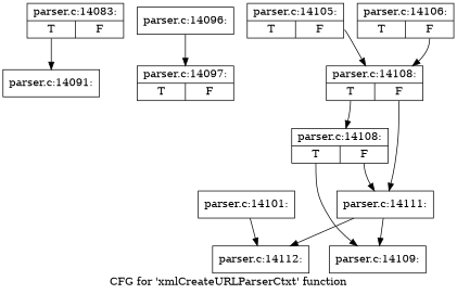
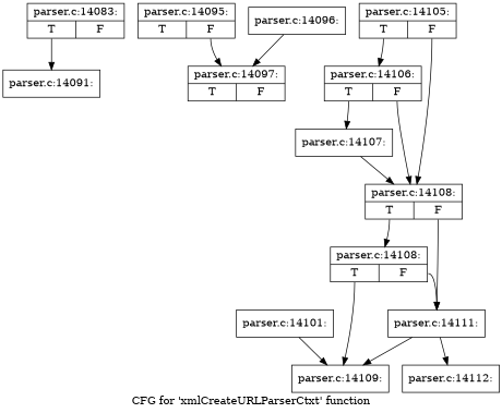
  digraph {
    label="CFG for 'xmlCreateURLParserCtxt' function"
    node [shape=record]
    edge [tailport=s0]
    n1 [label="{parser.c:14083:|{<s0>T|<s1>F}}"]
    n2 [label="{parser.c:14091:}"]
+   n3 [label="{parser.c:14095:|{<s0>T|<s1>F}}"]
    n4 [label="{parser.c:14097:|{<s0>T|<s1>F}}"]
    n5 [label="{parser.c:14112:}"]
    n6 [label="{parser.c:14096:}"]
    n7 [label="{parser.c:14101:}"]
    n8 [label="{parser.c:14105:|{<s0>T|<s1>F}}"]
    n9 [label="{parser.c:14106:|{<s0>T|<s1>F}}"]
    n10 [label="{parser.c:14108:|{<s0>T|<s1>F}}"]
+   n11 [label="{parser.c:14107:}"]
    n12 [label="{parser.c:14108:|{<s0>T|<s1>F}}"]
    n13 [label="{parser.c:14111:}"]
    n14 [label="{parser.c:14109:}"]
    n1 -> n2
+   n3 -> n4 [tailport=s1]
    n6 -> n4
-   n7 -> n5
+   n7 -> n14
+   n8 -> n9
    n8 -> n10 [tailport=s1]
    n9 -> n10 [tailport=s1]
+   n9 -> n11
    n10 -> n12
    n10 -> n13 [tailport=s1]
+   n11 -> n10
    n12 -> n13 [tailport=s1]
    n12 -> n14
    n13 -> n5
    n13 -> n14
  }
